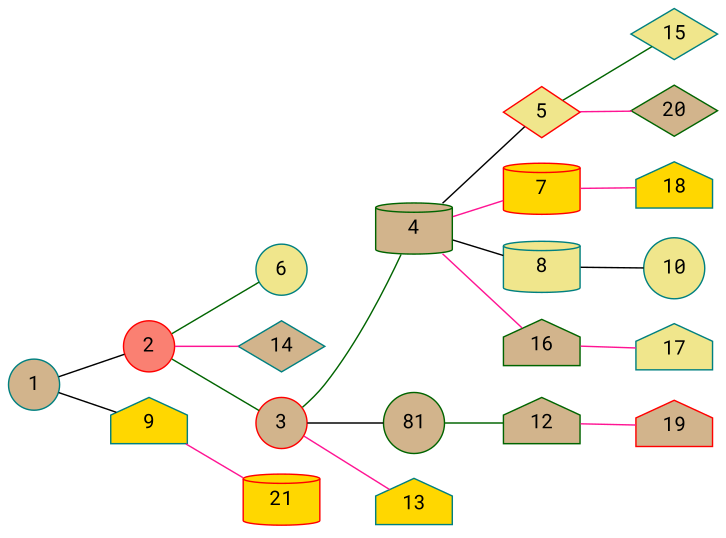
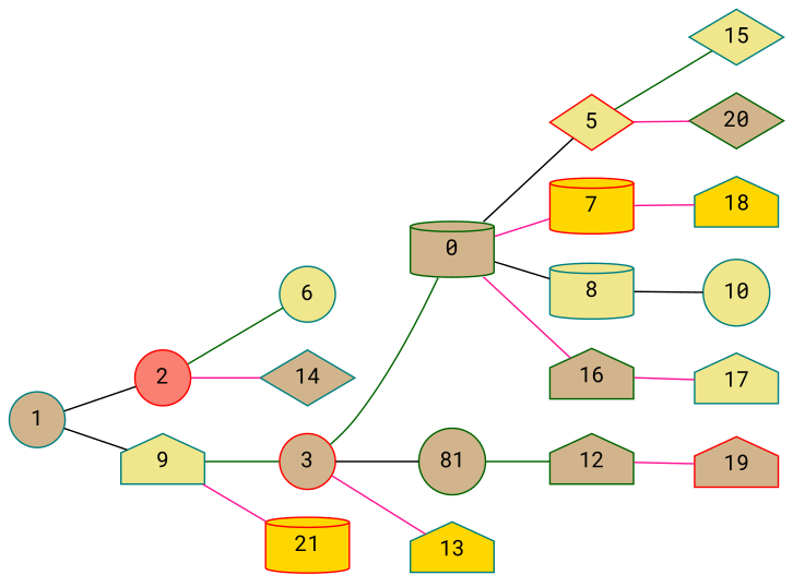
  graph {
    fontname="Roboto Mono"
    rankdir=LR
    node [color=teal fillcolor=tan fontname="Roboto Mono" shape=house style=filled]
    edge [color=deeppink fontname="Roboto Mono" weight=1.0]
    1 [shape=circle]
    2 [color=red fillcolor=salmon shape=circle]
-   9 [fillcolor=gold]
+   9 [fillcolor=khaki]
    3 [color=red shape=circle]
    6 [fillcolor=khaki shape=circle]
    14 [shape=diamond]
    21 [color=red fillcolor=gold shape=cylinder]
-   4 [color=darkgreen shape=cylinder]
+   4 [color=darkgreen shape=cylinder label=0]
    n9 [color=darkgreen label=81 shape=circle]
    13 [fillcolor=gold]
    5 [color=red fillcolor=khaki shape=diamond]
    7 [color=red fillcolor=gold shape=cylinder]
    8 [fillcolor=khaki shape=cylinder]
    16 [color=darkgreen]
    12 [color=darkgreen]
    15 [fillcolor=khaki shape=diamond]
    20 [color=darkgreen shape=diamond]
    18 [fillcolor=gold]
    10 [fillcolor=khaki shape=circle]
    17 [fillcolor=khaki]
    19 [color=red]
    1 -- 2 [color=black]
    1 -- 9 [color=black]
-   2 -- 3 [color=darkgreen]
+   9 -- 3 [color=darkgreen]
    2 -- 6 [color=darkgreen]
    2 -- 14
    9 -- 21
    3 -- 4 [color=darkgreen]
    3 -- n9 [color=black]
    3 -- 13
    4 -- 5 [color=black weight=2.0]
    4 -- 7
    4 -- 8 [color=black]
    4 -- 16
    n9 -- 12 [color=darkgreen weight=2.0]
    5 -- 15 [color=darkgreen]
    5 -- 20
    7 -- 18
    8 -- 10 [color=black]
    16 -- 17
    12 -- 19
  }
